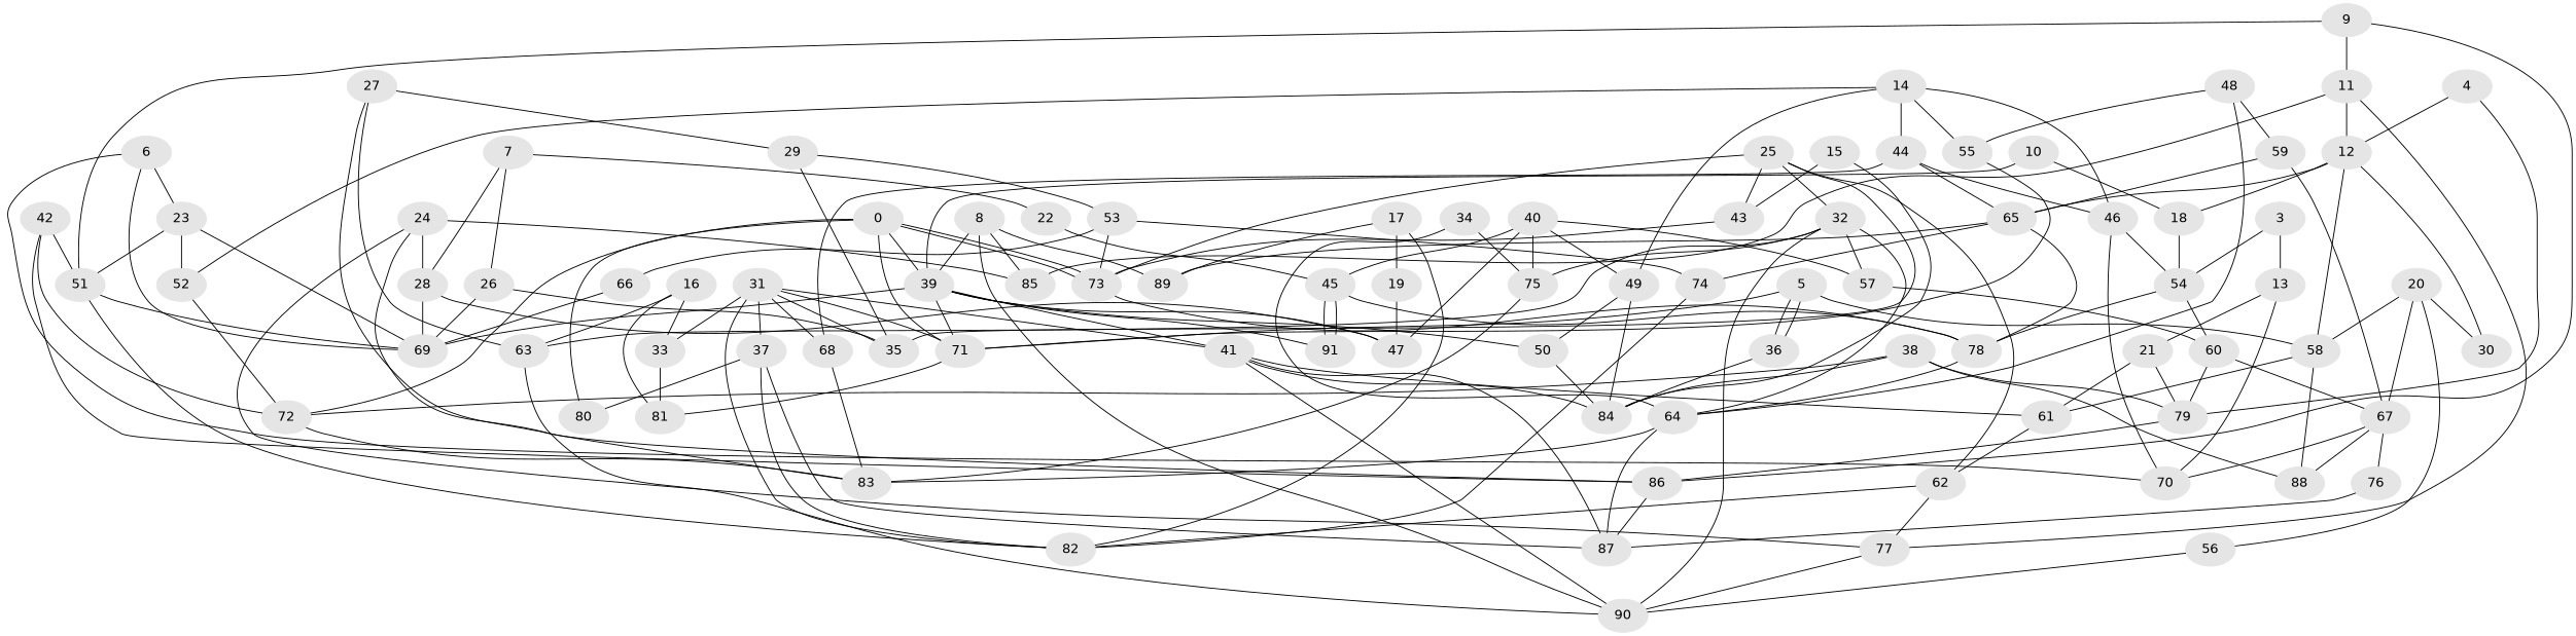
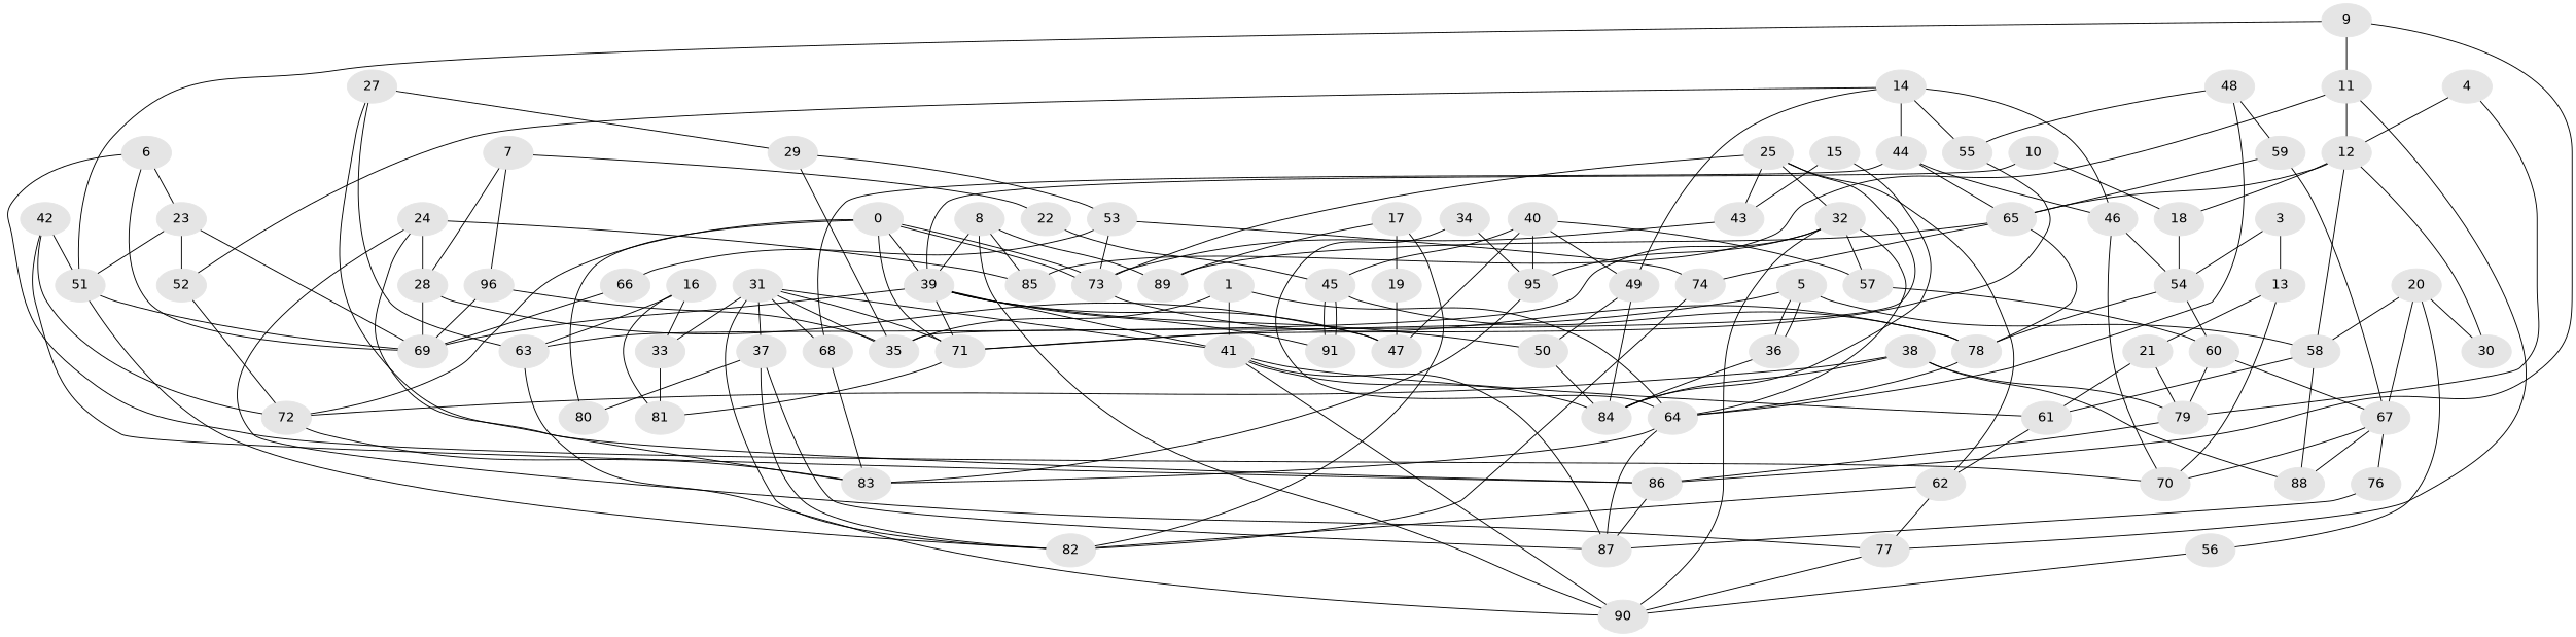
  graph {
    fontname="DejaVu Sans"
    node [color=gray90 fontname="DejaVu Sans" style=filled]
    edge [fontname="DejaVu Sans"]
+   1
    35
    41
    64
    90
    84
    61
    87
    83
    n10 [label=0]
    39
    71
    72
    73
    80
    69
    47
    50
    91
    81
    78
    3
    13
    54
    70
    21
    60
    4
    12
    79
    58
    18
    30
    65
    86
    5
    36
    88
    6
    23
    51
    52
    7
    22
-   26
+   26 [label=96]
    28
    45
    8
    85
    89
    9
    11
    77
    82
    10
    74
    14
    44
    46
    49
    55
    68
    15
    43
    16
    33
    63
    17
    19
    20
    56
    67
    76
    62
    24
    25
    32
    57
-   75
+   75 [label=95]
    27
    29
    53
    66
    31
    37
    34
    38
    40
    42
    48
    59
+   1 -- 35
+   1 -- 41
+   1 -- 64
    41 -- 90
    41 -- 84
    41 -- 61
    41 -- 87
    64 -- 87
    64 -- 83
    61 -- 62
    n10 -- 39
    n10 -- 71
    n10 -- 72
    n10 -- 73
    n10 -- 73
    n10 -- 80
    39 -- 41
    39 -- 71
    39 -- 69
    39 -- 47
    39 -- 50
    39 -- 91
    71 -- 81
    72 -- 83
    73 -- 78
    50 -- 84
    78 -- 64
    3 -- 13
    3 -- 54
    13 -- 70
    13 -- 21
    54 -- 78
    54 -- 60
    21 -- 61
    21 -- 79
    60 -- 79
    60 -- 67
    4 -- 12
    4 -- 79
    12 -- 58
    12 -- 18
    12 -- 30
    12 -- 65
    79 -- 86
    58 -- 61
    58 -- 88
    18 -- 54
    65 -- 78
    65 -- 89
    65 -- 74
    86 -- 87
    5 -- 71
    5 -- 58
    5 -- 36
    5 -- 36
    36 -- 84
    6 -- 69
    6 -- 70
    6 -- 23
    23 -- 69
    23 -- 51
    23 -- 52
    51 -- 69
    51 -- 82
    52 -- 72
    7 -- 22
    7 -- 26
    7 -- 28
    22 -- 45
    26 -- 35
    26 -- 69
    28 -- 69
    28 -- 47
    45 -- 91
    45 -- 91
    45 -- 78
    8 -- 90
    8 -- 39
    8 -- 85
    8 -- 89
    9 -- 86
    9 -- 51
    9 -- 11
    11 -- 12
    11 -- 85
    11 -- 77
    77 -- 90
    10 -- 39
    10 -- 18
    74 -- 82
    14 -- 52
    14 -- 44
    14 -- 46
    14 -- 49
    14 -- 55
    44 -- 65
    44 -- 46
    44 -- 68
    46 -- 54
    46 -- 70
    49 -- 84
    49 -- 50
    55 -- 71
    68 -- 83
    15 -- 84
    15 -- 43
    43 -- 73
    16 -- 81
    16 -- 33
    16 -- 63
    33 -- 81
    63 -- 90
    17 -- 89
    17 -- 82
    17 -- 19
    19 -- 47
    20 -- 58
    20 -- 30
    20 -- 56
    20 -- 67
    56 -- 90
    67 -- 70
    67 -- 88
    67 -- 76
    76 -- 87
    62 -- 77
    62 -- 82
    24 -- 83
    24 -- 28
    24 -- 85
    24 -- 77
    25 -- 35
    25 -- 73
    25 -- 43
    25 -- 62
    25 -- 32
    32 -- 64
    32 -- 90
    32 -- 63
    32 -- 57
    32 -- 75
    57 -- 60
    75 -- 83
    27 -- 86
    27 -- 63
    27 -- 29
    29 -- 35
    29 -- 53
    53 -- 73
    53 -- 74
    53 -- 66
    66 -- 69
    31 -- 35
    31 -- 41
    31 -- 71
    31 -- 82
    31 -- 68
    31 -- 33
    31 -- 37
    37 -- 87
    37 -- 80
    37 -- 82
    34 -- 64
    34 -- 75
    38 -- 84
    38 -- 72
    38 -- 79
    38 -- 88
    40 -- 47
    40 -- 45
    40 -- 49
    40 -- 57
    40 -- 75
    42 -- 72
    42 -- 86
    42 -- 51
    48 -- 64
    48 -- 55
    48 -- 59
    59 -- 65
    59 -- 67
  }
